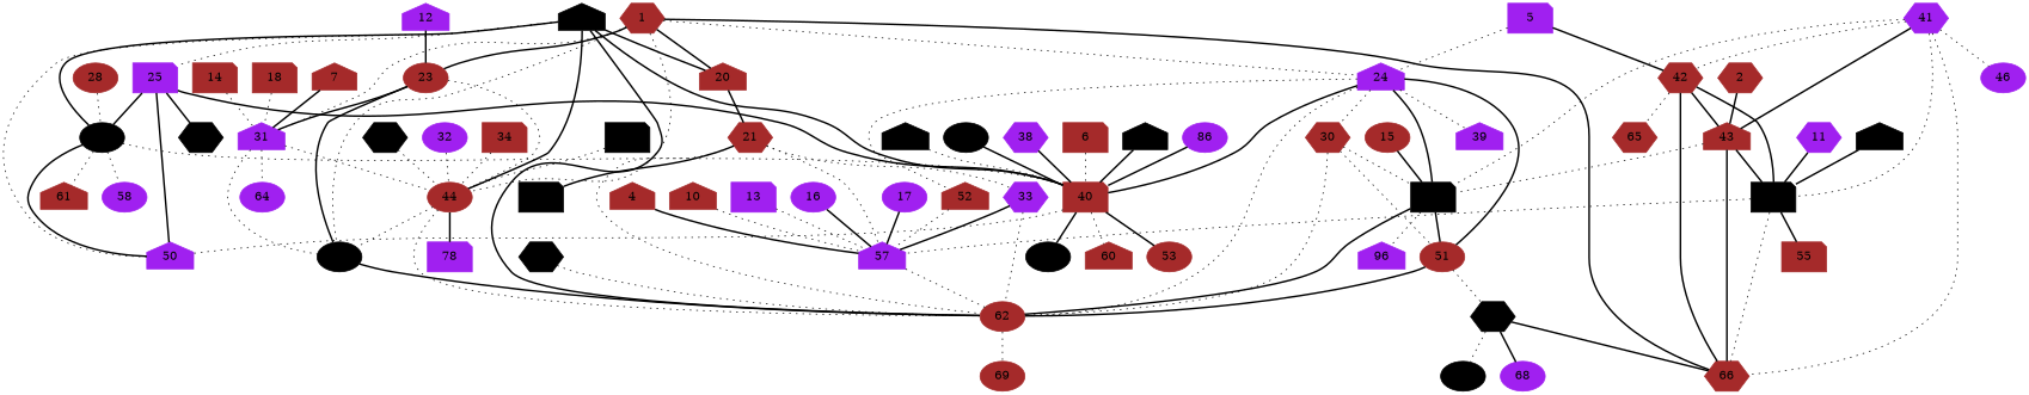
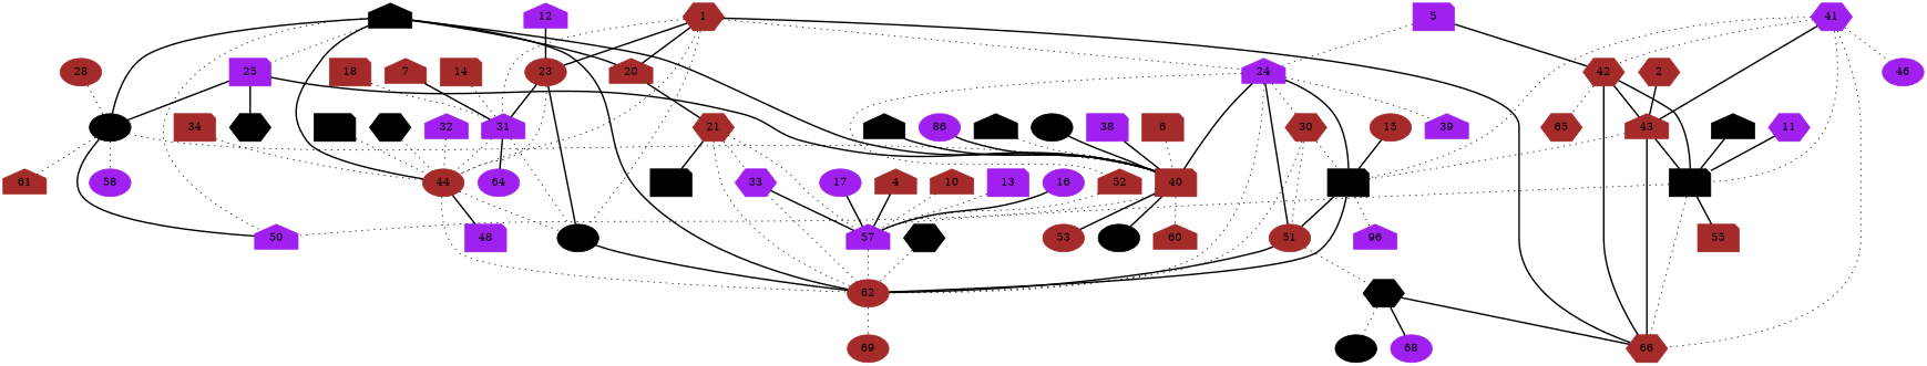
  graph {
    node [color=brown shape=ellipse style=filled]
    edge [style=dotted weight=1.0]
    1 [shape=hexagon]
    20 [shape=house]
    23
    24 [color=purple shape=house]
    31 [color=purple shape=house]
    44
    49 [color=black]
    66 [shape=hexagon]
    21 [shape=hexagon]
    62
    40 [shape=note]
    45 [color=black shape=note]
    30 [shape=hexagon]
    39 [color=purple shape=house]
    51
    52 [shape=house]
    64 [color=purple]
-   48 [color=purple shape=note label=78]
+   48 [color=purple shape=note]
    2 [shape=hexagon]
    43 [shape=house]
    47 [color=black shape=note]
    3 [color=black shape=hexagon]
    69
    4 [shape=house]
    57 [color=purple shape=house]
    5 [color=purple shape=note]
    42 [shape=hexagon]
    65 [shape=hexagon]
    6 [shape=note]
    50 [color=purple shape=house]
    53
    59 [color=black]
    60 [shape=house]
    7 [shape=house]
    8 [color=black shape=house]
    9 [color=black shape=note]
    10 [shape=house]
    11 [color=purple shape=hexagon]
    55 [shape=note]
    12 [color=purple shape=house]
    13 [color=purple shape=note]
    14 [shape=note]
    15
    n44 [color=purple label=96 shape=house]
    16 [color=purple]
    17 [color=purple]
    18 [shape=note]
    19 [color=black shape=house]
    25 [color=purple shape=note]
    36 [color=black]
    54 [color=black shape=hexagon]
    58 [color=purple]
    61 [shape=house]
    22 [color=black shape=note]
    33 [color=purple shape=hexagon]
    63 [color=black shape=hexagon]
    41 [color=purple shape=hexagon]
    46 [color=purple]
    n59 [color=purple label=86]
    27 [color=black shape=house]
    28
    29 [color=black shape=hexagon]
-   32 [color=purple]
+   32 [color=purple shape=house]
    34 [shape=note]
    35 [color=black shape=house]
    37 [color=black]
-   38 [color=purple shape=hexagon]
+   38 [color=purple shape=note]
    67 [color=black]
    68 [color=purple]
    1 -- 20 [style=bold]
    1 -- 23 [style=bold weight=2.0]
    1 -- 24
    1 -- 31 [weight=2.0]
    1 -- 44 [weight=2.0]
    1 -- 49 [weight=2.0]
    1 -- 66 [style=bold]
    20 -- 21 [style=bold]
    23 -- 31 [style=bold]
    23 -- 44
    23 -- 49 [style=bold]
    24 -- 62
    24 -- 40 [style=bold]
    24 -- 45 [style=bold]
    24 -- 30
    24 -- 39
    24 -- 51 [style=bold weight=2.0]
    24 -- 52
    31 -- 44
    31 -- 49
-   31 -- 64
+   31 -- 64 [style=bold]
    44 -- 49
    44 -- 62
    44 -- 48 [style=bold]
    49 -- 62 [style=bold]
    21 -- 62 [weight=2.0]
    21 -- 57 [weight=2.0]
    21 -- 22 [style=bold]
    21 -- 33 [weight=4.0]
    62 -- 69
    40 -- 50 [weight=2.0]
    40 -- 53 [style=bold]
    40 -- 59 [style=bold]
    40 -- 60
    45 -- 62 [style=bold]
    45 -- 51 [style=bold weight=2.0]
    45 -- n44
    30 -- 62
    30 -- 45
    30 -- 51 [weight=2.0]
    51 -- 62 [style=bold weight=3.0]
    51 -- 63
    52 -- 57
    2 -- 43 [style=bold]
    43 -- 66 [style=bold weight=2.0]
    43 -- 45
    43 -- 47 [style=bold]
    47 -- 66 [weight=2.0]
    47 -- 57
    47 -- 55 [style=bold]
    3 -- 62
    4 -- 57 [style=bold]
    57 -- 62
    5 -- 24
    5 -- 42 [style=bold]
    42 -- 66 [style=bold weight=2.0]
    42 -- 43 [style=bold]
    42 -- 47 [style=bold]
    42 -- 65
    6 -- 40
    7 -- 31 [style=bold]
    8 -- 40 [style=bold]
    9 -- 44
    10 -- 57
    11 -- 47 [style=bold]
    12 -- 23 [style=bold]
    13 -- 57
    14 -- 31
    15 -- 45 [style=bold]
    16 -- 57 [style=bold]
    17 -- 57 [style=bold]
    18 -- 31
    19 -- 20 [style=bold]
    19 -- 44 [style=bold]
    19 -- 62 [style=bold]
    19 -- 40 [style=bold weight=2.0]
    19 -- 50
    19 -- 25
    19 -- 36 [style=bold]
    25 -- 40 [style=bold weight=2.0]
-   25 -- 50 [style=bold]
    25 -- 36 [style=bold]
    25 -- 54 [style=bold]
    36 -- 40 [weight=2.0]
    36 -- 50 [style=bold]
    36 -- 58
    36 -- 61
    33 -- 62 [weight=2.0]
    33 -- 57 [style=bold weight=2.0]
    63 -- 66 [style=bold]
    63 -- 67
    63 -- 68 [style=bold]
    41 -- 66 [weight=2.0]
    41 -- 45
    41 -- 43 [style=bold]
    41 -- 47
    41 -- 42
    41 -- 46
    n59 -- 40 [style=bold]
    27 -- 47 [style=bold]
    28 -- 36
    29 -- 44
    32 -- 44
    34 -- 44
    35 -- 40
    37 -- 40 [style=bold]
    38 -- 40 [style=bold]
  }
